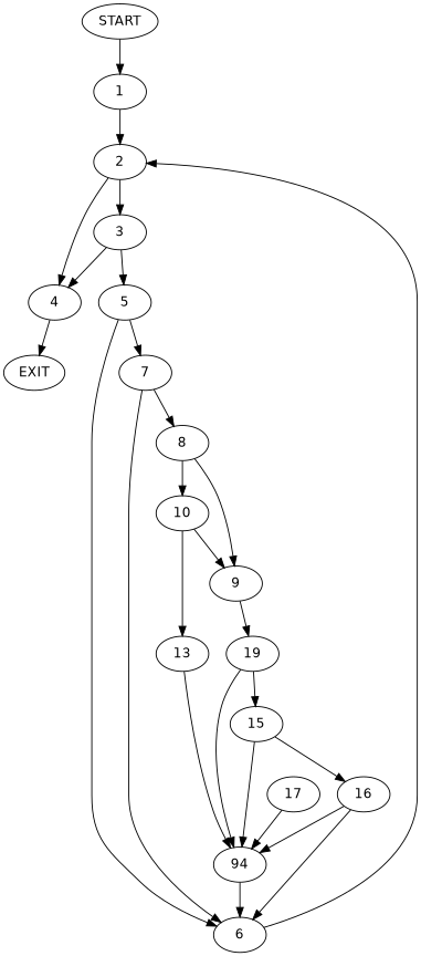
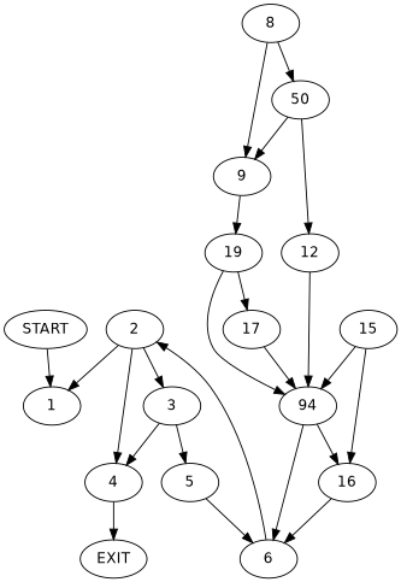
  digraph {
    fontname="DejaVu Sans"
    node [fontname="DejaVu Sans"]
    edge [fontname="DejaVu Sans"]
    n1 [label=START]
    1
    2
    n4 [label=EXIT]
    3
    4
    5
    6
-   7
    8
    9
-   10
+   10 [label=50]
    n13 [label=19]
-   13
+   13 [label=12]
    n15 [label=94]
    15
    16
    17
    n1 -> 1
-   1 -> 2
+   2 -> 1
    2 -> 3
    2 -> 4
    3 -> 4
    3 -> 5
    4 -> n4
    5 -> 6
-   5 -> 7
    6 -> 2
-   7 -> 6
-   7 -> 8
    8 -> 9
    8 -> 10
    9 -> n13
    10 -> 9
    10 -> 13
    n13 -> n15
-   n13 -> 15
+   n13 -> 17
    13 -> n15
    n15 -> 6
-   16 -> n15
+   n15 -> 16
    15 -> n15
    15 -> 16
    16 -> 6
    17 -> n15
  }
